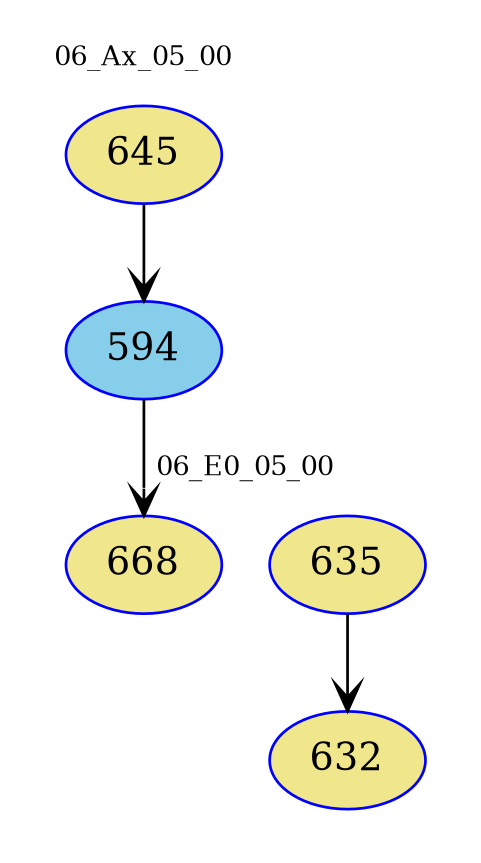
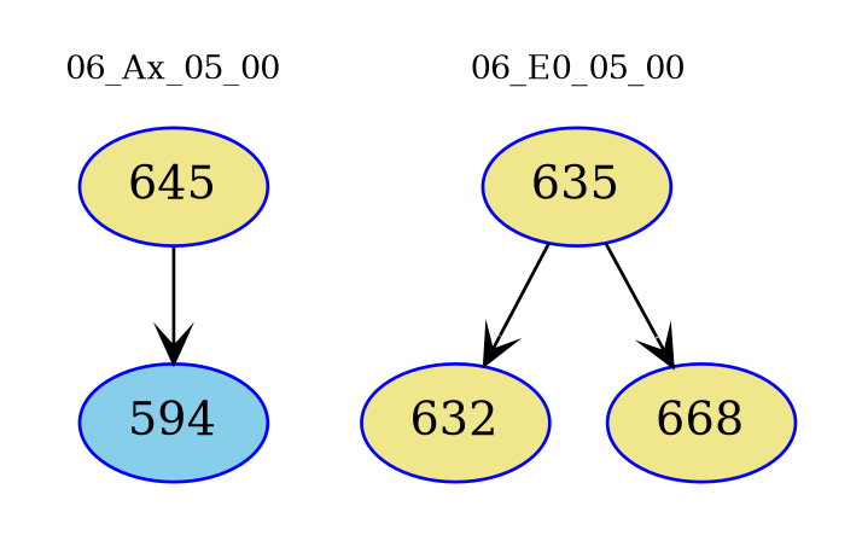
  digraph {
    node [color=blue fillcolor=khaki style=filled]
    edge [arrowhead=vee color=black]
    n1 [label=645]
    n2 [fillcolor=skyblue label=594]
    n3 [label=635]
    n4 [label=632]
    n5 [label=668]
    subgraph cluster_1 {
      color=white
      fontsize=10
      label="06_Ax_05_00"
      n1
      n2
    }
    subgraph cluster_2 {
      color=white
      fontsize=10
      label="06_E0_05_00"
      n3
      n4
      n5
    }
    n1 -> n2
    n3 -> n4
-   n2 -> n5
+   n3 -> n5
  }
